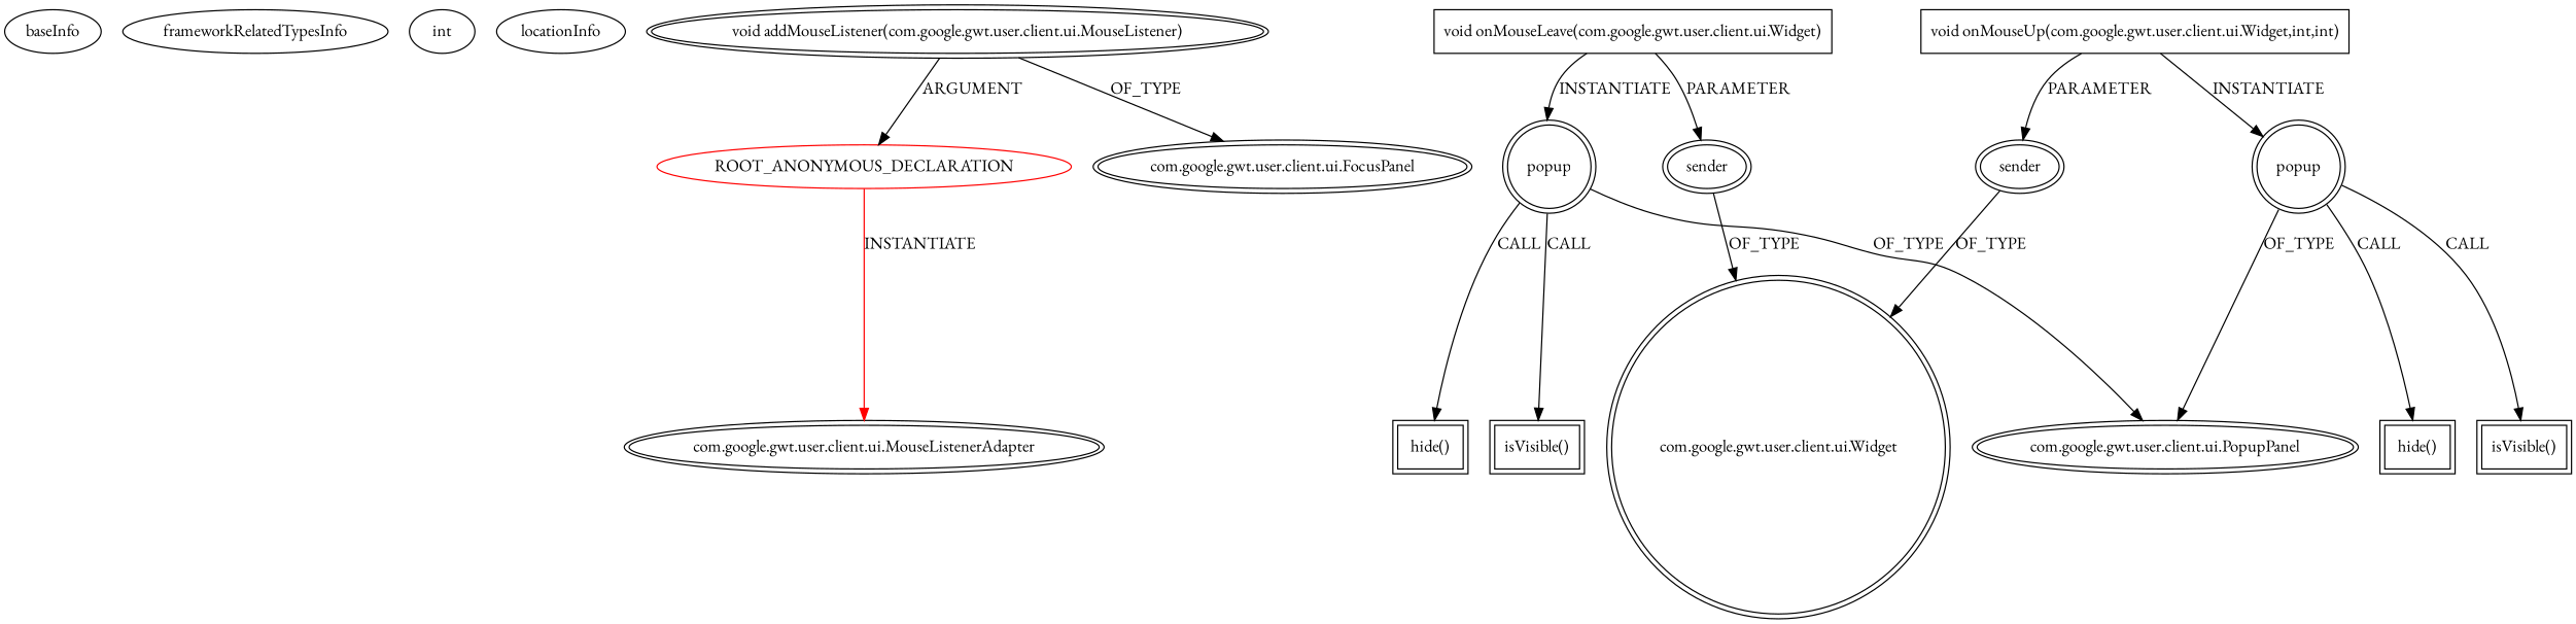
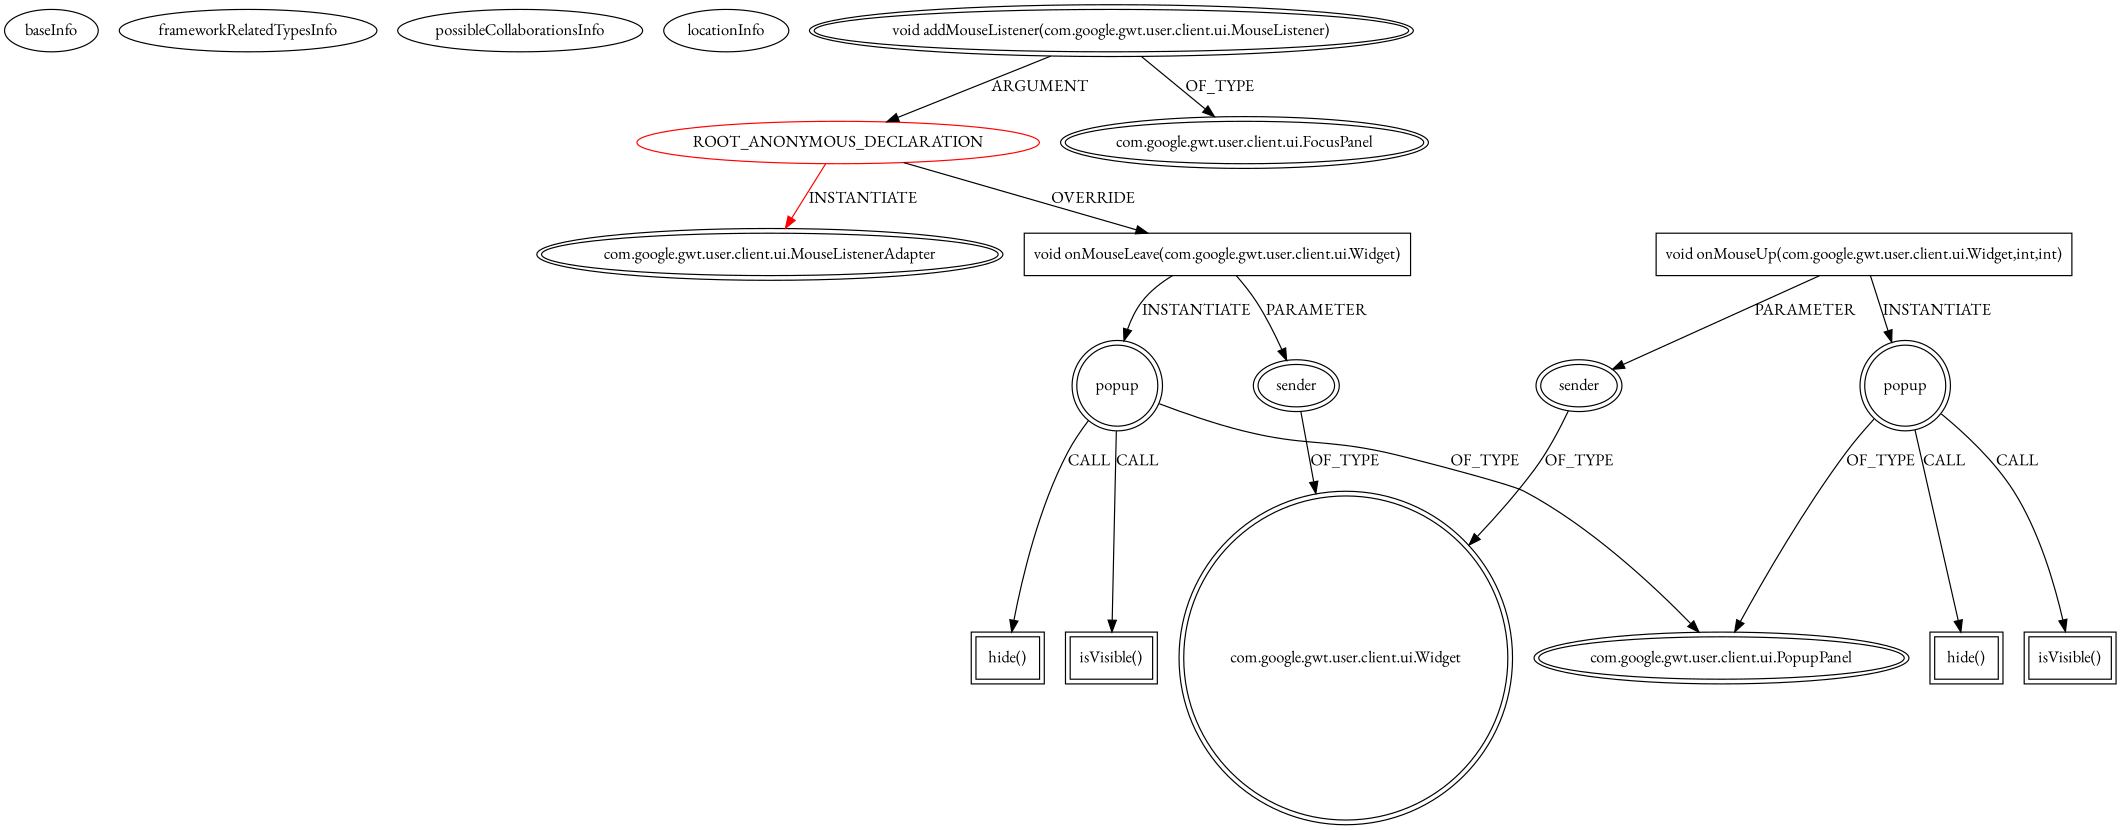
  digraph {
    fontname="EB Garamond"
    node [fontname="EB Garamond" isFrameworkType=true peripheries=2]
    edge [fontname="EB Garamond"]
    baseInfo [category=extension_graph graphId=2971 isAnonymous=true possibleRelation=false isFrameworkType="" peripheries=""]
    frameworkRelatedTypesInfo [0="com.google.gwt.user.client.ui.MouseListenerAdapter" isFrameworkType="" peripheries=""]
-   possibleCollaborationsInfo [label=int isFrameworkType="" peripheries=""]
+   possibleCollaborationsInfo [isFrameworkType="" peripheries=""]
    locationInfo [contextSignature="void TooltipMouseListener(java.lang.String,java.lang.String)" filePath="/hmiguellima-ugat/ugat-master/src/org/ucp/gwt/widgets/TooltipMouseListener.java" graphId=2971 projectName="hmiguellima-ugat" isFrameworkType="" peripheries=""]
    n5 [color=red isFrameworkType=false label=ROOT_ANONYMOUS_DECLARATION vertexType=ROOT_ANONYMOUS_DECLARATION peripheries=""]
    n6 [label="com.google.gwt.user.client.ui.MouseListenerAdapter" vertexType=FRAMEWORK_CLASS_TYPE]
    n7 [isFrameworkType=false label="void onMouseLeave(com.google.gwt.user.client.ui.Widget)" shape=box vertexType=OVERRIDING_METHOD_DECLARATION peripheries=""]
    n8 [label=sender vertexType=PARAMETER_DECLARATION]
    n9 [label=popup shape=circle vertexType=VARIABLE_EXPRESION]
    n10 [isFrameworkType=false label="void onMouseUp(com.google.gwt.user.client.ui.Widget,int,int)" shape=box vertexType=OVERRIDING_METHOD_DECLARATION peripheries=""]
    n11 [label=sender vertexType=PARAMETER_DECLARATION]
    n12 [label=popup shape=circle vertexType=VARIABLE_EXPRESION]
    n13 [label="void addMouseListener(com.google.gwt.user.client.ui.MouseListener)" vertexType=OUTSIDE_CALL]
    n14 [label="com.google.gwt.user.client.ui.FocusPanel" vertexType=FRAMEWORK_CLASS_TYPE]
    n15 [label="com.google.gwt.user.client.ui.Widget" shape=circle vertexType=FRAMEWORK_CLASS_TYPE]
    n16 [label="com.google.gwt.user.client.ui.PopupPanel" vertexType=FRAMEWORK_CLASS_TYPE]
    n17 [label="isVisible()" shape=box vertexType=INSIDE_CALL]
    n18 [label="hide()" shape=box vertexType=INSIDE_CALL]
    n19 [label="isVisible()" shape=box vertexType=INSIDE_CALL]
    n20 [label="hide()" shape=box vertexType=INSIDE_CALL]
    n5 -> n6 [color=red label=INSTANTIATE]
+   n5 -> n7 [label=OVERRIDE]
    n7 -> n8 [label=PARAMETER]
    n7 -> n9 [label=INSTANTIATE]
    n8 -> n15 [label=OF_TYPE]
    n9 -> n16 [label=OF_TYPE]
    n9 -> n17 [label=CALL]
    n9 -> n18 [label=CALL]
    n10 -> n11 [label=PARAMETER]
    n10 -> n12 [label=INSTANTIATE]
    n11 -> n15 [label=OF_TYPE]
    n12 -> n16 [label=OF_TYPE]
    n12 -> n19 [label=CALL]
    n12 -> n20 [label=CALL]
    n13 -> n5 [label=ARGUMENT]
    n13 -> n14 [label=OF_TYPE]
  }
